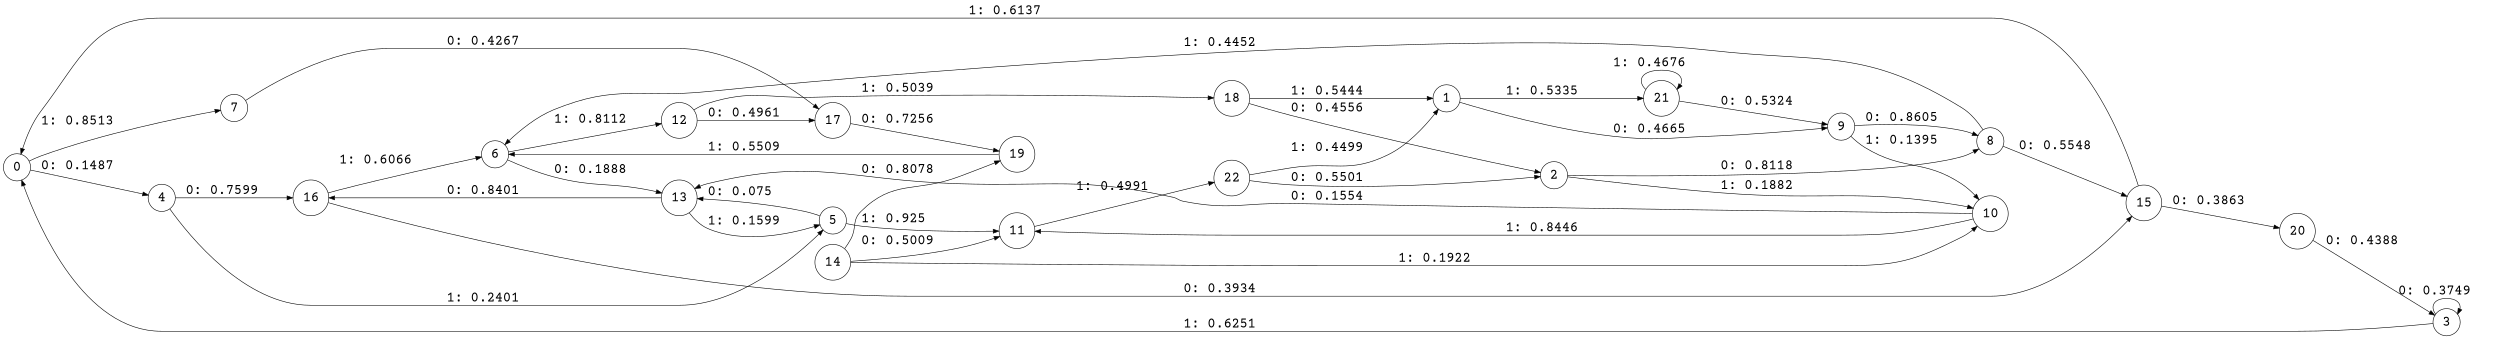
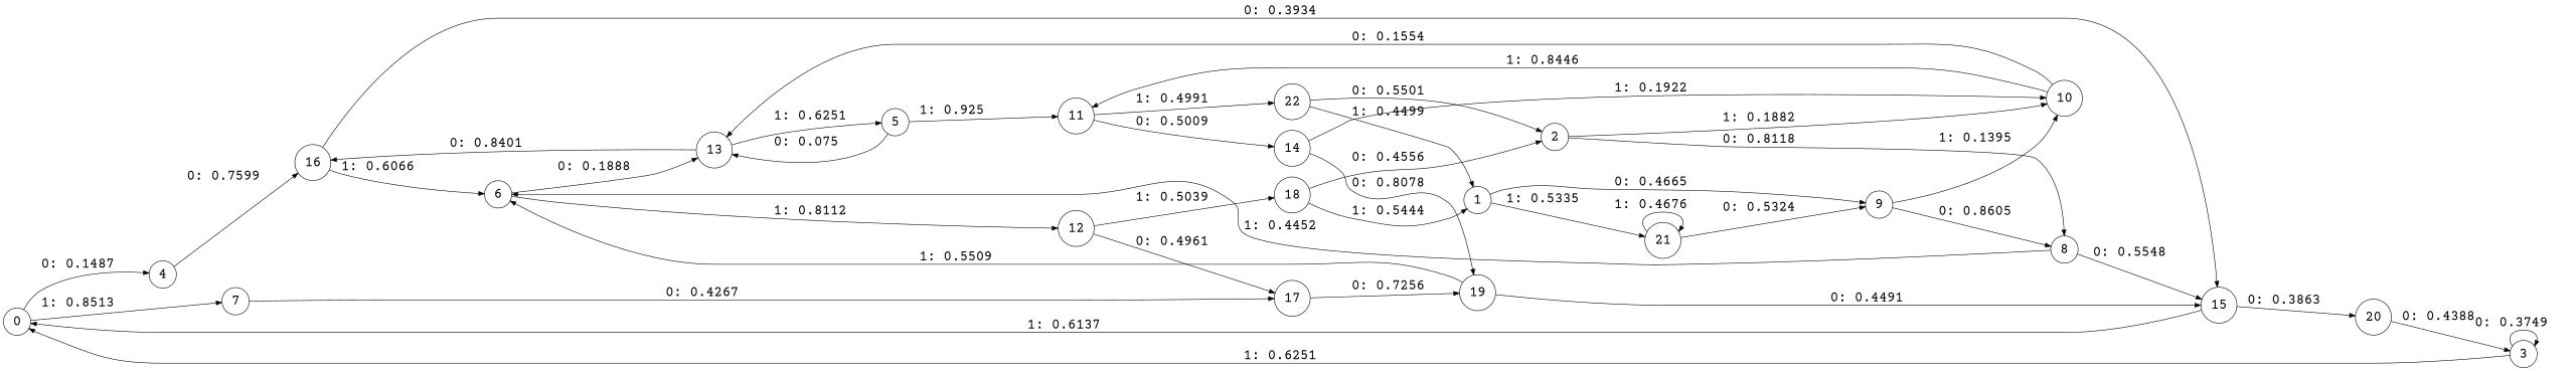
  digraph {
    fontname="Courier Prime"
    rankdir=LR
    node [fontname="Courier Prime" fontsize=24 shape=circle]
    edge [fontname="Courier Prime" fontsize=24]
    0
    4
    7
    16
    5
    17
    6
    15
    13
    11
    19
    18
    1
    2
    9
    21
    8
    10
    12
    20
    14
    22
    3
    0 -> 4 [label="0: 0.1487   "]
    0 -> 7 [label="1: 0.8513   "]
    4 -> 16 [label="0: 0.7599   "]
-   4 -> 5 [label="1: 0.2401   "]
    7 -> 17 [label="0: 0.4267   "]
    16 -> 6 [label="1: 0.6066   "]
    16 -> 15 [label="0: 0.3934   "]
    5 -> 13 [label="0: 0.075    "]
    5 -> 11 [label="1: 0.925    "]
    17 -> 19 [label="0: 0.7256   "]
    6 -> 13 [label="0: 0.1888   "]
    6 -> 12 [label="1: 0.8112   "]
    15 -> 0 [label="1: 0.6137   "]
    15 -> 20 [label="0: 0.3863   "]
    13 -> 16 [label="0: 0.8401   "]
-   13 -> 5 [label="1: 0.1599   "]
-   14 -> 11 [label="0: 0.5009   "]
+   13 -> 5 [label="1: 0.6251   "]
+   11 -> 14 [label="0: 0.5009   "]
    11 -> 22 [label="1: 0.4991   "]
    19 -> 6 [label="1: 0.5509   "]
+   19 -> 15 [label="0: 0.4491   "]
    18 -> 1 [label="1: 0.5444   "]
    18 -> 2 [label="0: 0.4556   "]
    1 -> 9 [label="0: 0.4665   "]
    1 -> 21 [label="1: 0.5335   "]
    2 -> 8 [label="0: 0.8118   "]
    2 -> 10 [label="1: 0.1882   "]
    9 -> 8 [label="0: 0.8605   "]
    9 -> 10 [label="1: 0.1395   "]
    21 -> 9 [label="0: 0.5324   "]
    21 -> 21 [label="1: 0.4676   "]
    8 -> 6 [label="1: 0.4452   "]
    8 -> 15 [label="0: 0.5548   "]
    10 -> 13 [label="0: 0.1554   "]
    10 -> 11 [label="1: 0.8446   "]
    12 -> 17 [label="0: 0.4961   "]
    12 -> 18 [label="1: 0.5039   "]
    20 -> 3 [label="0: 0.4388   "]
    14 -> 19 [label="0: 0.8078   "]
    14 -> 10 [label="1: 0.1922   "]
    22 -> 1 [label="1: 0.4499   "]
    22 -> 2 [label="0: 0.5501   "]
    3 -> 0 [label="1: 0.6251   "]
    3 -> 3 [label="0: 0.3749   "]
  }
